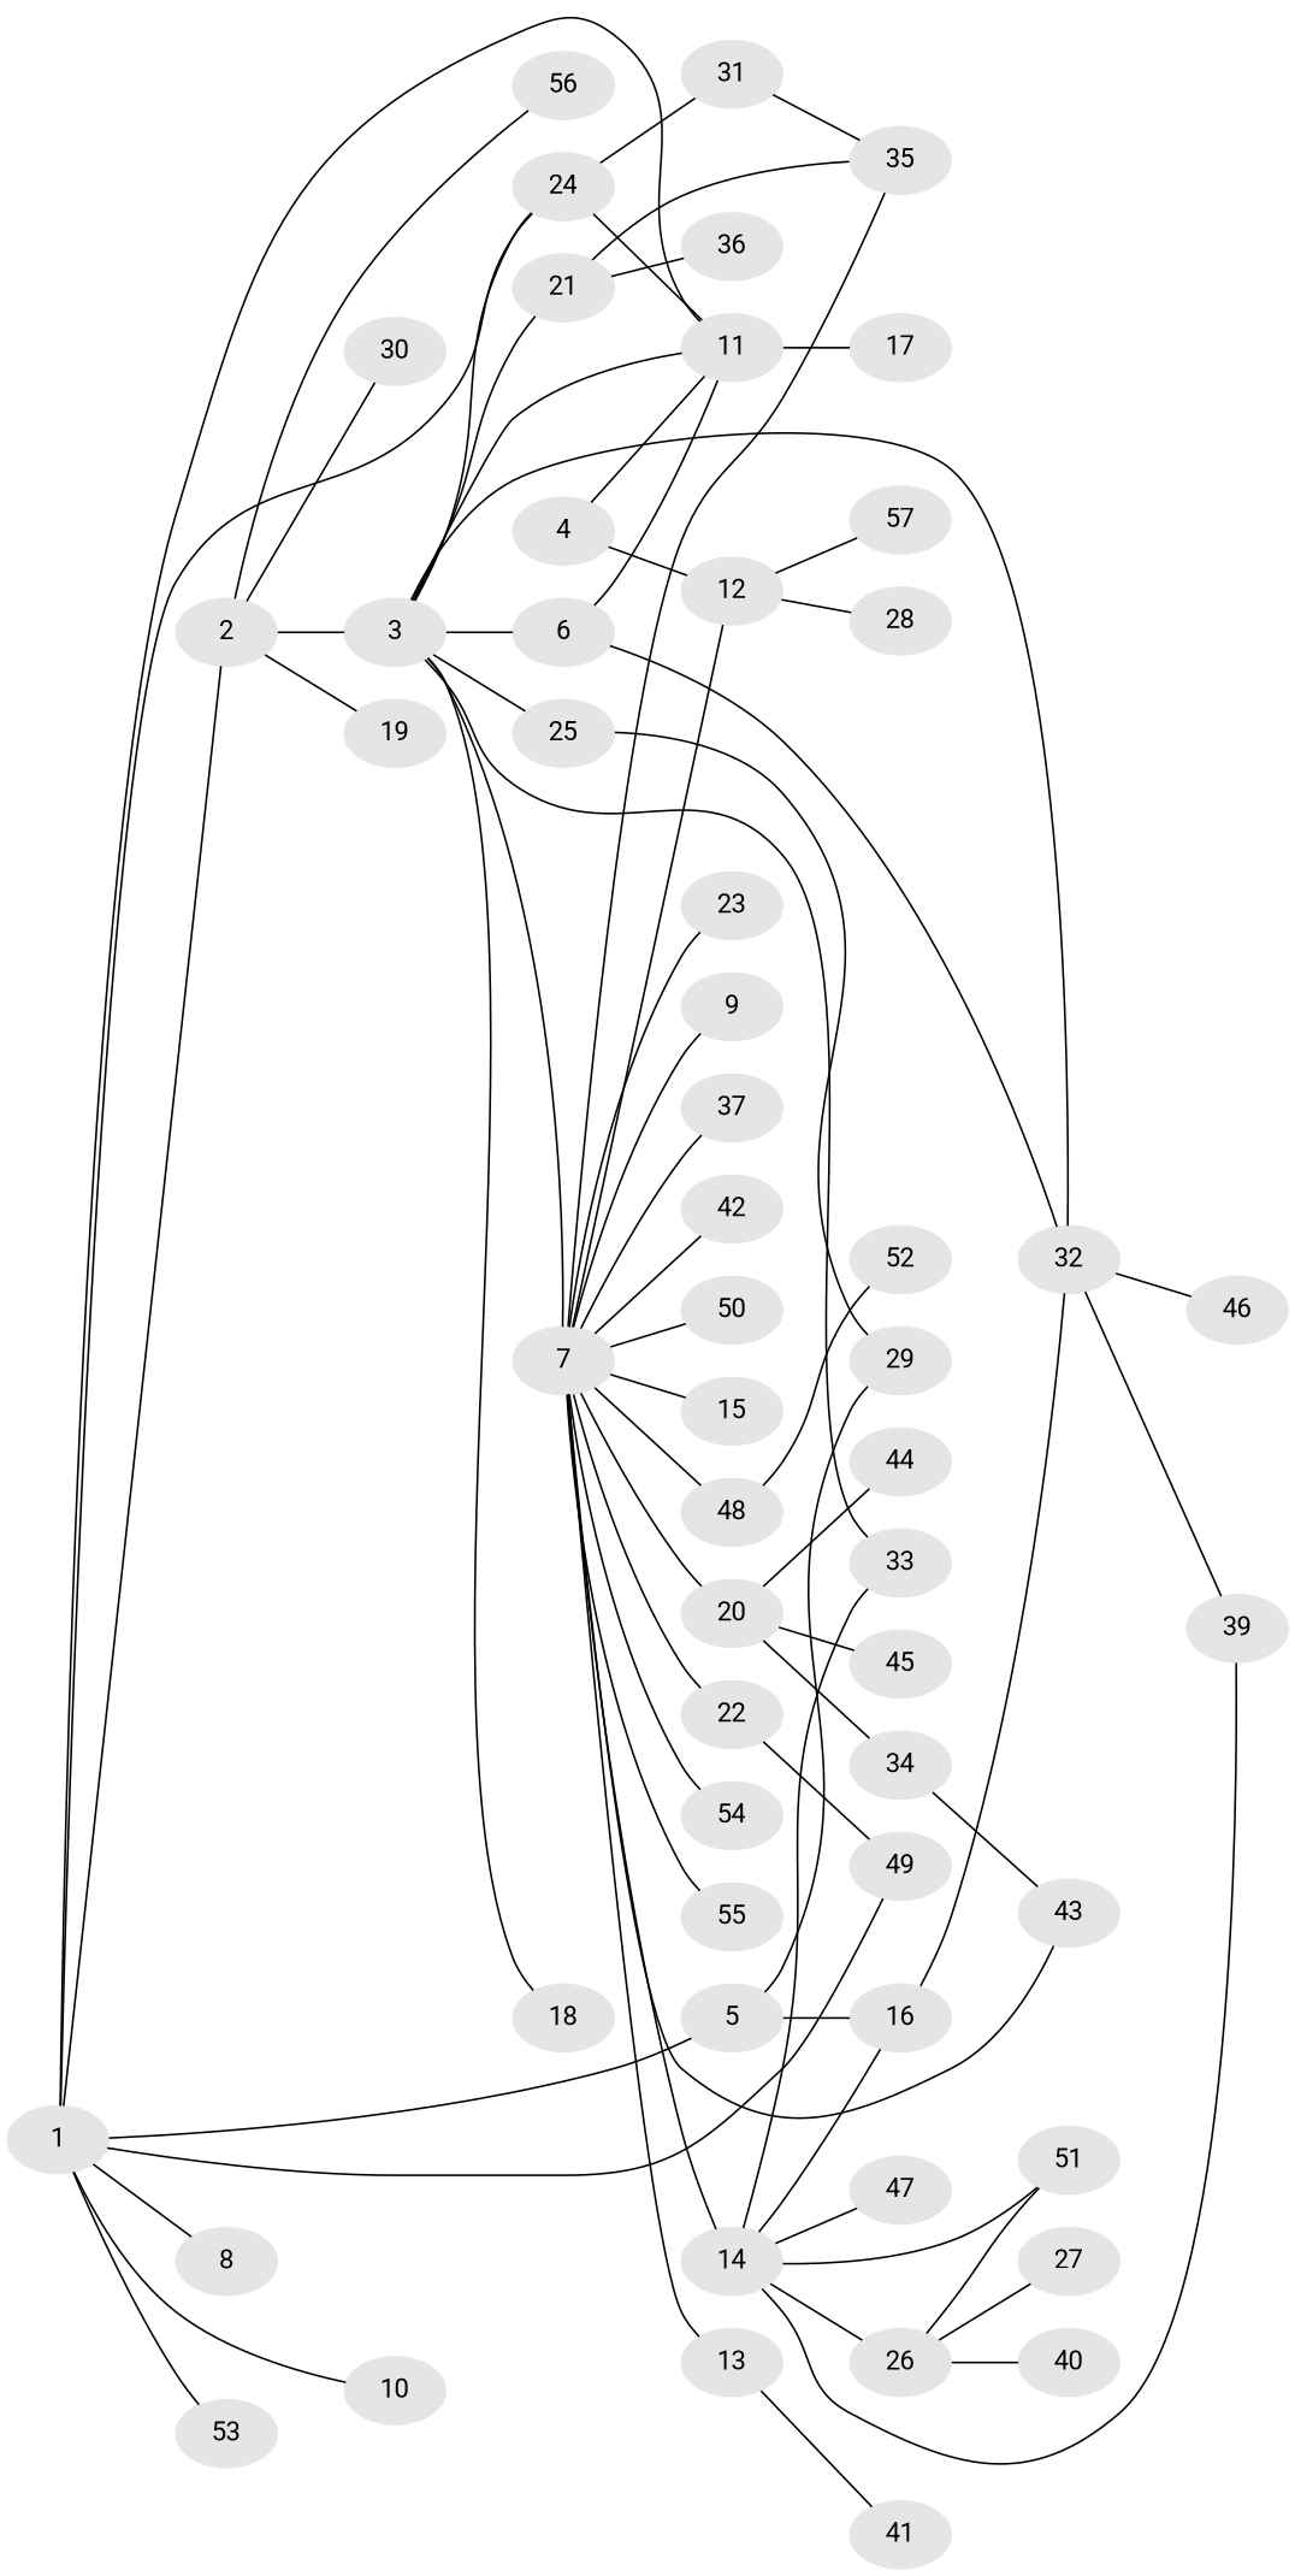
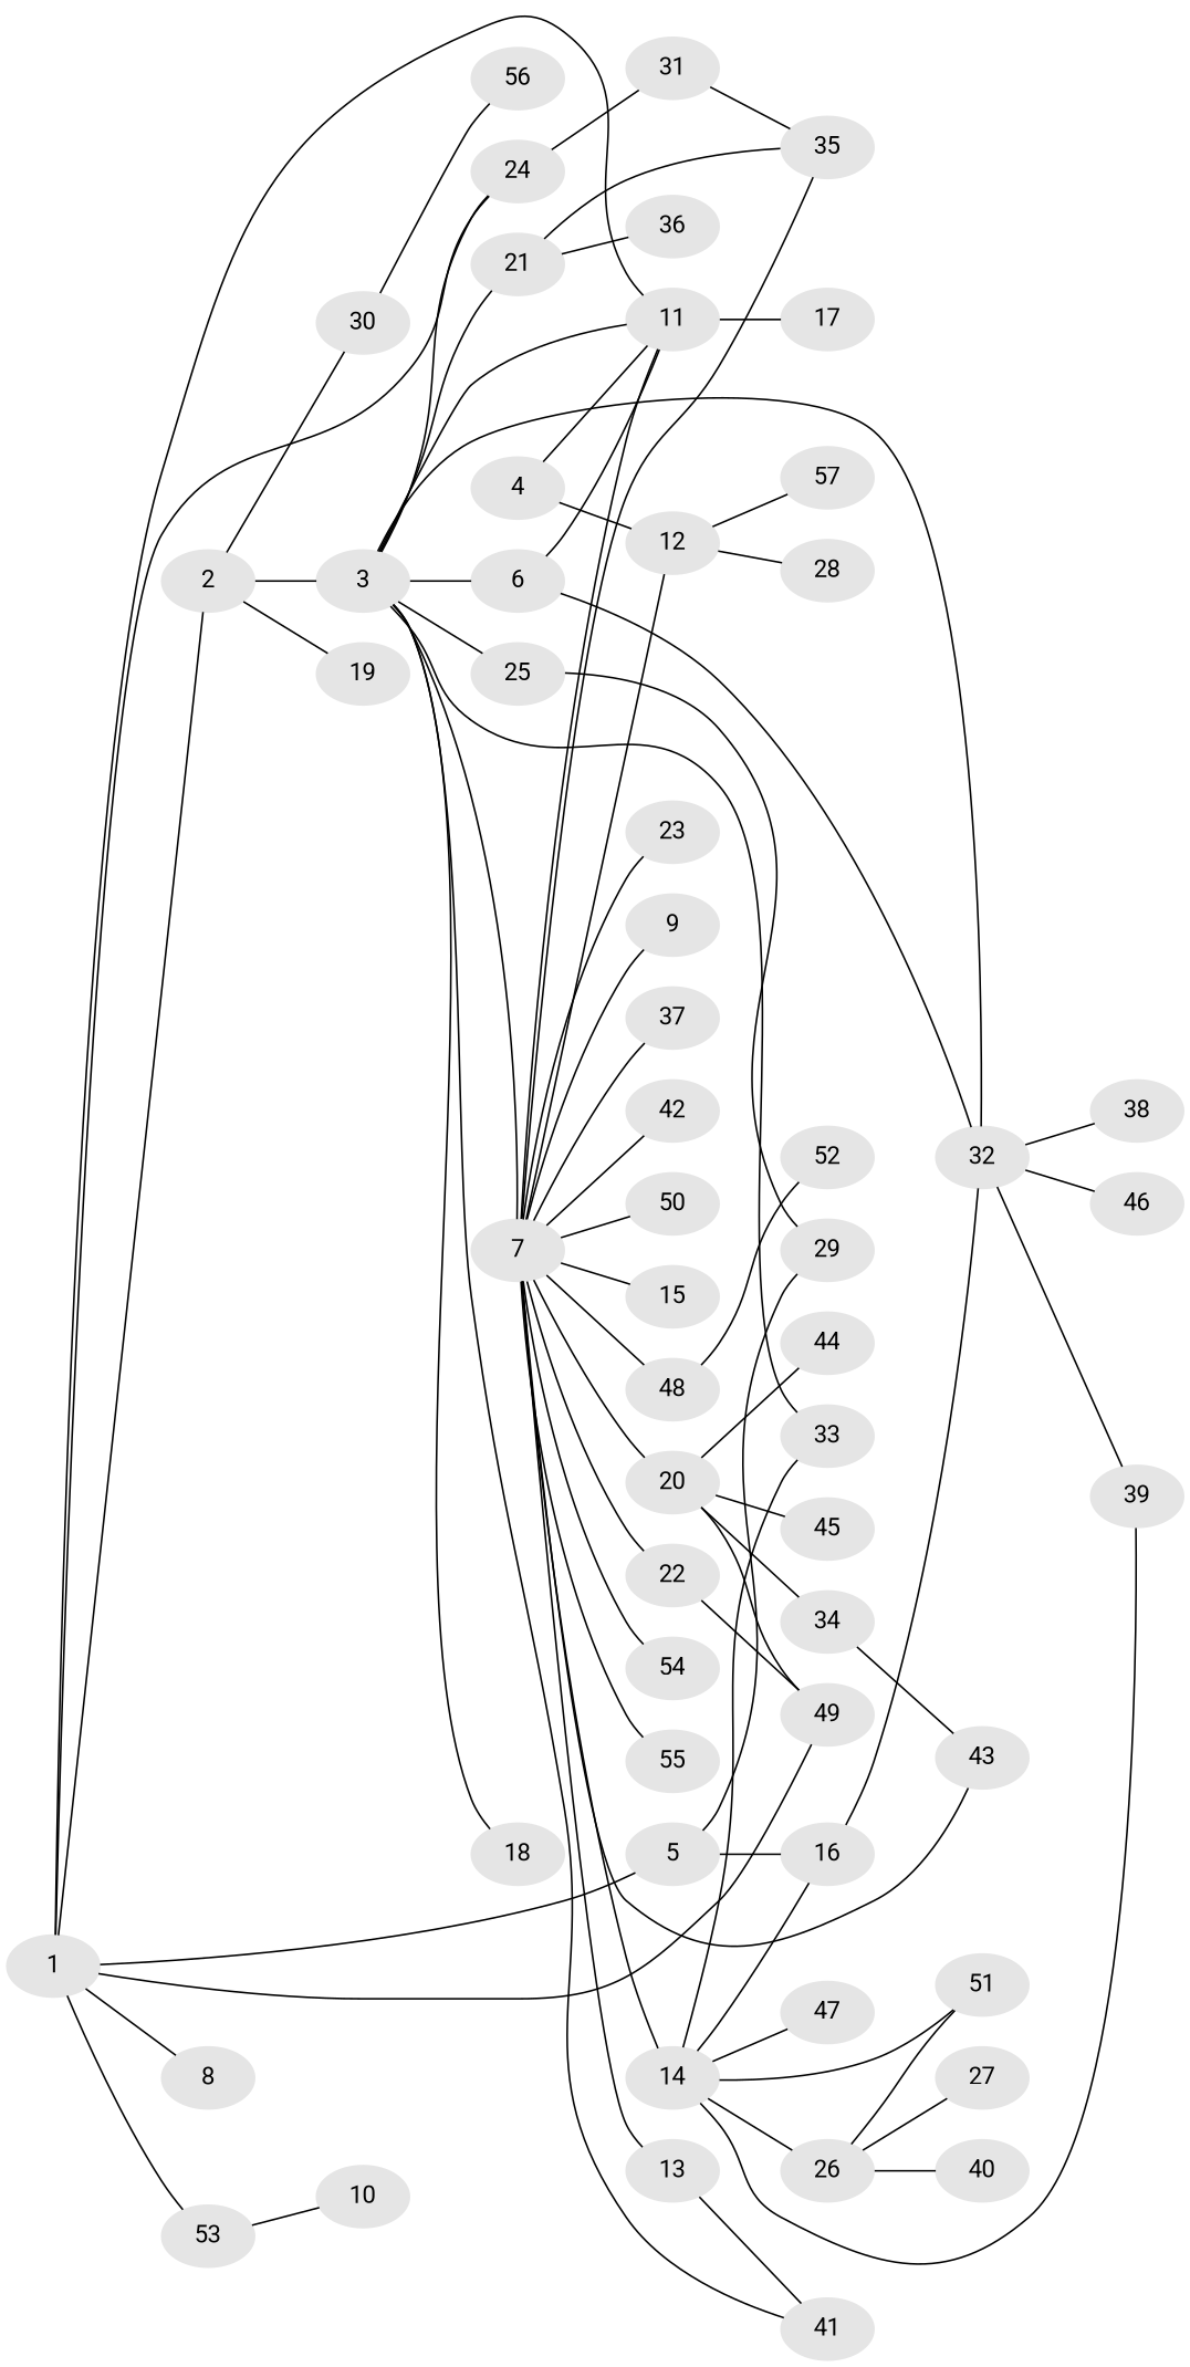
  graph {
    fontname=Roboto
    rankdir=LR
    node [color=gray90 fontname=Roboto style=filled]
    edge [fontname=Roboto weight=1.0]
    1
    2
    5
    8
    10
    11
    24
    49
    53
    3
    19
    30
    56
    16
    29
    17
    31
    6
    7
    18
    21
    25
    32
    33
    41
    4
    12
    9
    13
    14
    15
    20
    22
    23
    35
    37
    42
    43
    48
    50
    54
    55
    36
    39
+   38
    46
    28
    57
    26
    47
    51
    34
    44
    45
    52
    27
    40
    1 -- 2
    1 -- 5
    1 -- 8
-   1 -- 10
+   53 -- 10
    1 -- 11
    1 -- 24
    1 -- 49
    1 -- 53
    2 -- 3
    2 -- 19
    2 -- 30
-   2 -- 56
+   30 -- 56
    5 -- 16 [weight=3.0]
    5 -- 29
    11 -- 17 [weight=3.0]
    24 -- 31
    3 -- 11
    3 -- 24
    3 -- 6 [weight=17.0]
    3 -- 7
    3 -- 18
    3 -- 21
    3 -- 25
    3 -- 32
    3 -- 33
+   3 -- 41
    16 -- 32
    31 -- 35
    6 -- 11 [weight=2.0]
    6 -- 32
-   24 -- 11
+   7 -- 11
    7 -- 12
    7 -- 9
    7 -- 13
    7 -- 14
    7 -- 15
    7 -- 20
    7 -- 22
    7 -- 23
    7 -- 35
    7 -- 37
    7 -- 42
    7 -- 43
    7 -- 48
    7 -- 50
    7 -- 54
    7 -- 55
    21 -- 35
    21 -- 36
    25 -- 29
    32 -- 39
+   32 -- 38
    32 -- 46
    4 -- 11
    4 -- 12
    12 -- 28
    12 -- 57
    13 -- 41
    14 -- 16
    14 -- 33
    14 -- 39
    14 -- 26
    14 -- 47
    14 -- 51
+   20 -- 49
    20 -- 34
    20 -- 44
    20 -- 45
    22 -- 49
    48 -- 52
    26 -- 51
    26 -- 27
    26 -- 40
    34 -- 43
  }
